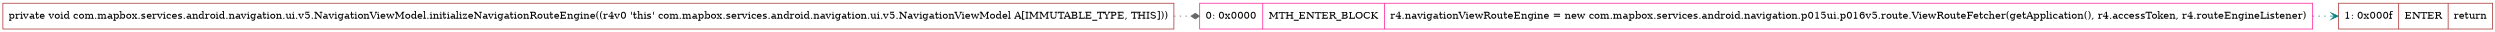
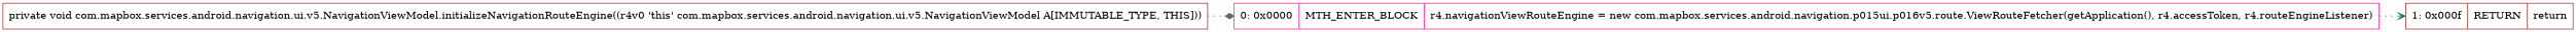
  digraph {
    rankdir=LR
    node [shape=record color=brown]
    edge [style=dotted]
    n1 [label="{0\:\ 0x0000|MTH_ENTER_BLOCK\l|r4.navigationViewRouteEngine = new com.mapbox.services.android.navigation.p015ui.p016v5.route.ViewRouteFetcher(getApplication(), r4.accessToken, r4.routeEngineListener)\l}" color=deeppink]
-   n2 [label="{1\:\ 0x000f|ENTER\l|return\l}"]
+   n2 [label="{1\:\ 0x000f|RETURN\l|return\l}"]
    n3 [label="{private void com.mapbox.services.android.navigation.ui.v5.NavigationViewModel.initializeNavigationRouteEngine((r4v0 'this' com.mapbox.services.android.navigation.ui.v5.NavigationViewModel A[IMMUTABLE_TYPE, THIS])) }"]
    n1 -> n2 [color=teal arrowhead=vee]
    n3 -> n1 [color=gray40 arrowhead=diamond]
  }
